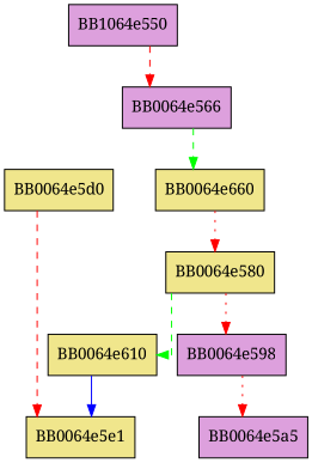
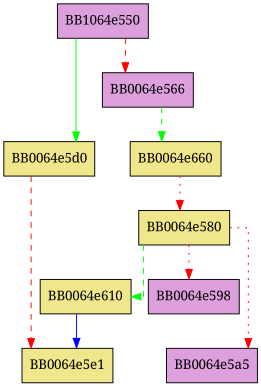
  digraph {
    fontname="Noto Serif"
    splines=ortho
    node [fillcolor=khaki fontname="Noto Serif" shape=box style=filled]
    edge [color=red fontname="Noto Serif" style=dashed]
    n1 [fillcolor=plum label=BB1064e550]
    BB0064e5d0
    BB0064e566 [fillcolor=plum]
    BB0064e5e1
    BB0064e660
    BB0064e580
    BB0064e610
    BB0064e598 [fillcolor=plum]
    BB0064e5a5 [fillcolor=plum]
+   n1 -> BB0064e5d0 [color=green style=solid]
    n1 -> BB0064e566
    BB0064e5d0 -> BB0064e5e1
    BB0064e566 -> BB0064e660 [color=green]
    BB0064e660 -> BB0064e580 [style=dotted]
    BB0064e580 -> BB0064e610 [color=green]
    BB0064e580 -> BB0064e598 [style=dotted]
    BB0064e610 -> BB0064e5e1 [color=blue style=solid]
-   BB0064e598 -> BB0064e5a5 [style=dotted]
+   BB0064e580 -> BB0064e5a5 [style=dotted]
  }
